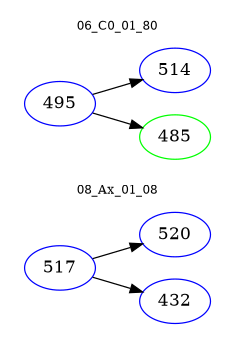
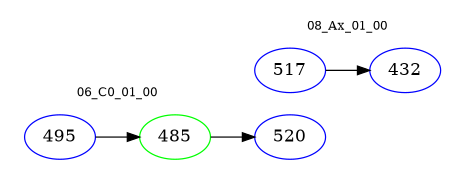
  digraph {
    rankdir=LR
    node [color=blue]
    edge [color=black]
    n1 [label=517]
    n2 [label=432]
    n3 [label=520]
    n4 [label=495]
    n5 [color=green label=485]
-   n6 [label=514]
    subgraph cluster_1 {
      color=white
      fontsize=10
-     label="08_Ax_01_08"
+     label="08_Ax_01_00"
      n1
      n2
      n3
    }
    subgraph cluster_2 {
      color=white
      fontsize=10
-     label="06_C0_01_80"
+     label="06_C0_01_00"
      n4
      n5
-     n6
    }
    n1 -> n2
-   n1 -> n3
+   n5 -> n3
    n4 -> n5
-   n4 -> n6
  }
